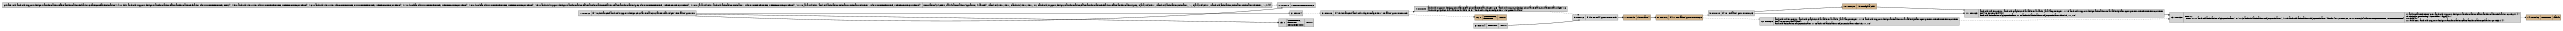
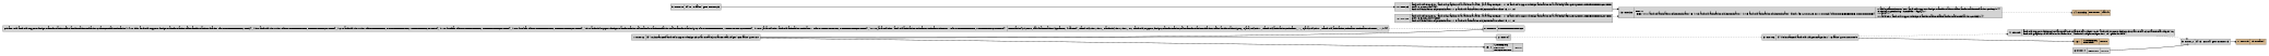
  digraph {
    rankdir=LR
    node [fillcolor=lightgrey shape=record style=filled]
    edge [arrowhead=dot style=bold]
    n1 [label="{0\:\ 0x0000|MTH_ENTER_BLOCK\l}"]
    n2 [label="{1\:\ 0x0002|if ((r6 instanceof android.support.design.circularreveal.CircularRevealWidget) == false) goto L_?\l}"]
    n3 [label="{2\:\ 0x0004}"]
    n4 [label="{15\:\ ?|SYNTHETIC\lRETURN\lORIG_RETURN\l|return\l}"]
    n5 [label="{3\:\ 0x0006|if ((r5 instanceof android.widget.ImageView) != false) goto L_0x0009\l}"]
    n6 [label="{4\:\ 0x0009|android.support.design.circularreveal.CircularRevealWidget r0 = (android.support.design.circularreveal.CircularRevealWidget) r6\landroid.graphics.drawable.Drawable r5 = ((android.widget.ImageView) r5).getDrawable()\l}"]
    n7 [fillcolor=tan label="{16\:\ ?|SYNTHETIC\lRETURN\l|return\l}"]
    n8 [label="{5\:\ 0x0012|if (r5 != null) goto L_0x0015\l}"]
    n9 [fillcolor=tan label="{7\:\ 0x0015|r5.mutate()\l}"]
    n10 [label="{6\:\ 0x0014|RETURN\l|return\l}"]
-   n11 [fillcolor=tan label="{8\:\ 0x001c|if (r7 == false) goto L_0x002e\l}"]
    n12 [label="{9\:\ 0x001e|if (r8 != false) goto L_0x0023\l}"]
    n13 [label="{12\:\ 0x002e|android.util.Property\<android.graphics.drawable.Drawable, java.lang.Integer\> r7 = android.support.design.animation.DrawableAlphaProperty.DRAWABLE_ALPHA_COMPAT\lint[] r8 = new int[]\{255\}\landroid.animation.ObjectAnimator r7 = android.animation.ObjectAnimator.ofInt(r5, r7, r8)\l}"]
-   n14 [fillcolor=tan label="{10\:\ 0x0020|r5.setAlpha(255)\l}"]
    n15 [label="{11\:\ 0x0023|android.util.Property\<android.graphics.drawable.Drawable, java.lang.Integer\> r7 = android.support.design.animation.DrawableAlphaProperty.DRAWABLE_ALPHA_COMPAT\lint[] r8 = new int[]\{0\}\landroid.animation.ObjectAnimator r7 = android.animation.ObjectAnimator.ofInt(r5, r7, r8)\l}"]
    n16 [label="{13\:\ 0x0038|PHI: r7 \l  PHI: (r7v1 android.animation.ObjectAnimator) = (r7v3 android.animation.ObjectAnimator), (r7v5 android.animation.ObjectAnimator) binds: [B:12:0x002e, B:11:0x0023] A[DONT_GENERATE, DONT_INLINE]\l|r7.addUpdateListener(new android.support.design.transformation.FabTransformationBehavior.C00922(r4))\lr9.timings.getTiming(\"iconFade\").apply(r7)\lr10.add(r7)\lr11.add(new android.support.design.transformation.FabTransformationBehavior.C00933(r4))\l}"]
    n17 [fillcolor=tan label="{14\:\ 0x0056|RETURN\l|dalvik\l}"]
    n18 [label="{private void android.support.design.transformation.FabTransformationBehavior.createIconFadeAnimation((r4v0 'this' android.support.design.transformation.FabTransformationBehavior A[IMMUTABLE_TYPE, THIS]), (r5v0 android.view.View A[IMMUTABLE_TYPE, METHOD_ARGUMENT]), (r6v0 android.view.View A[DONT_INLINE, IMMUTABLE_TYPE, METHOD_ARGUMENT]), (r7v0 boolean A[IMMUTABLE_TYPE, METHOD_ARGUMENT]), (r8v0 boolean A[IMMUTABLE_TYPE, METHOD_ARGUMENT]), (r9v0 android.support.design.transformation.FabTransformationBehavior$FabTransformationSpec A[IMMUTABLE_TYPE, METHOD_ARGUMENT]), (r10v0 java.util.List\<android.animation.Animator\> A[IMMUTABLE_TYPE, METHOD_ARGUMENT]), (r11v0 java.util.List\<android.animation.Animator$AnimatorListener\> A[IMMUTABLE_TYPE, METHOD_ARGUMENT]))  | Annotation[SYSTEM, dalvik.annotation.Signature, \{value=[(, Landroid\/view\/View;, Landroid\/view\/View;, ZZ, Landroid\/support\/design\/transformation\/FabTransformationBehavior$FabTransformationSpec;, Ljava\/util\/List\<, Landroid\/animation\/Animator;, \>;, Ljava\/util\/List\<, Landroid\/animation\/Animator$AnimatorListener;, \>;)V]\}]\l}"]
    n2 -> n1 [arrowhead=odot]
    n2 -> n3 [arrowhead=odot]
    n2 -> n4
    n3 -> n5 [arrowhead=odot style=dashed]
    n5 -> n6 [style=dashed]
-   n5 -> n7 [style=dashed]
+   n5 -> n7
    n6 -> n8 [style=dashed]
    n8 -> n9
-   n9 -> n11
    n10 -> n8 [arrowhead=odot]
-   n11 -> n12 [arrowhead=odot style=dashed]
-   n11 -> n13 [arrowhead=odot style=dashed]
-   n12 -> n14 [arrowhead=odot]
    n12 -> n15
    n13 -> n16 [style=dashed]
-   n14 -> n15 [arrowhead=odot]
    n15 -> n16
    n16 -> n17 [style=dashed]
    n18 -> n1 [arrowhead=odot style=dashed]
  }
